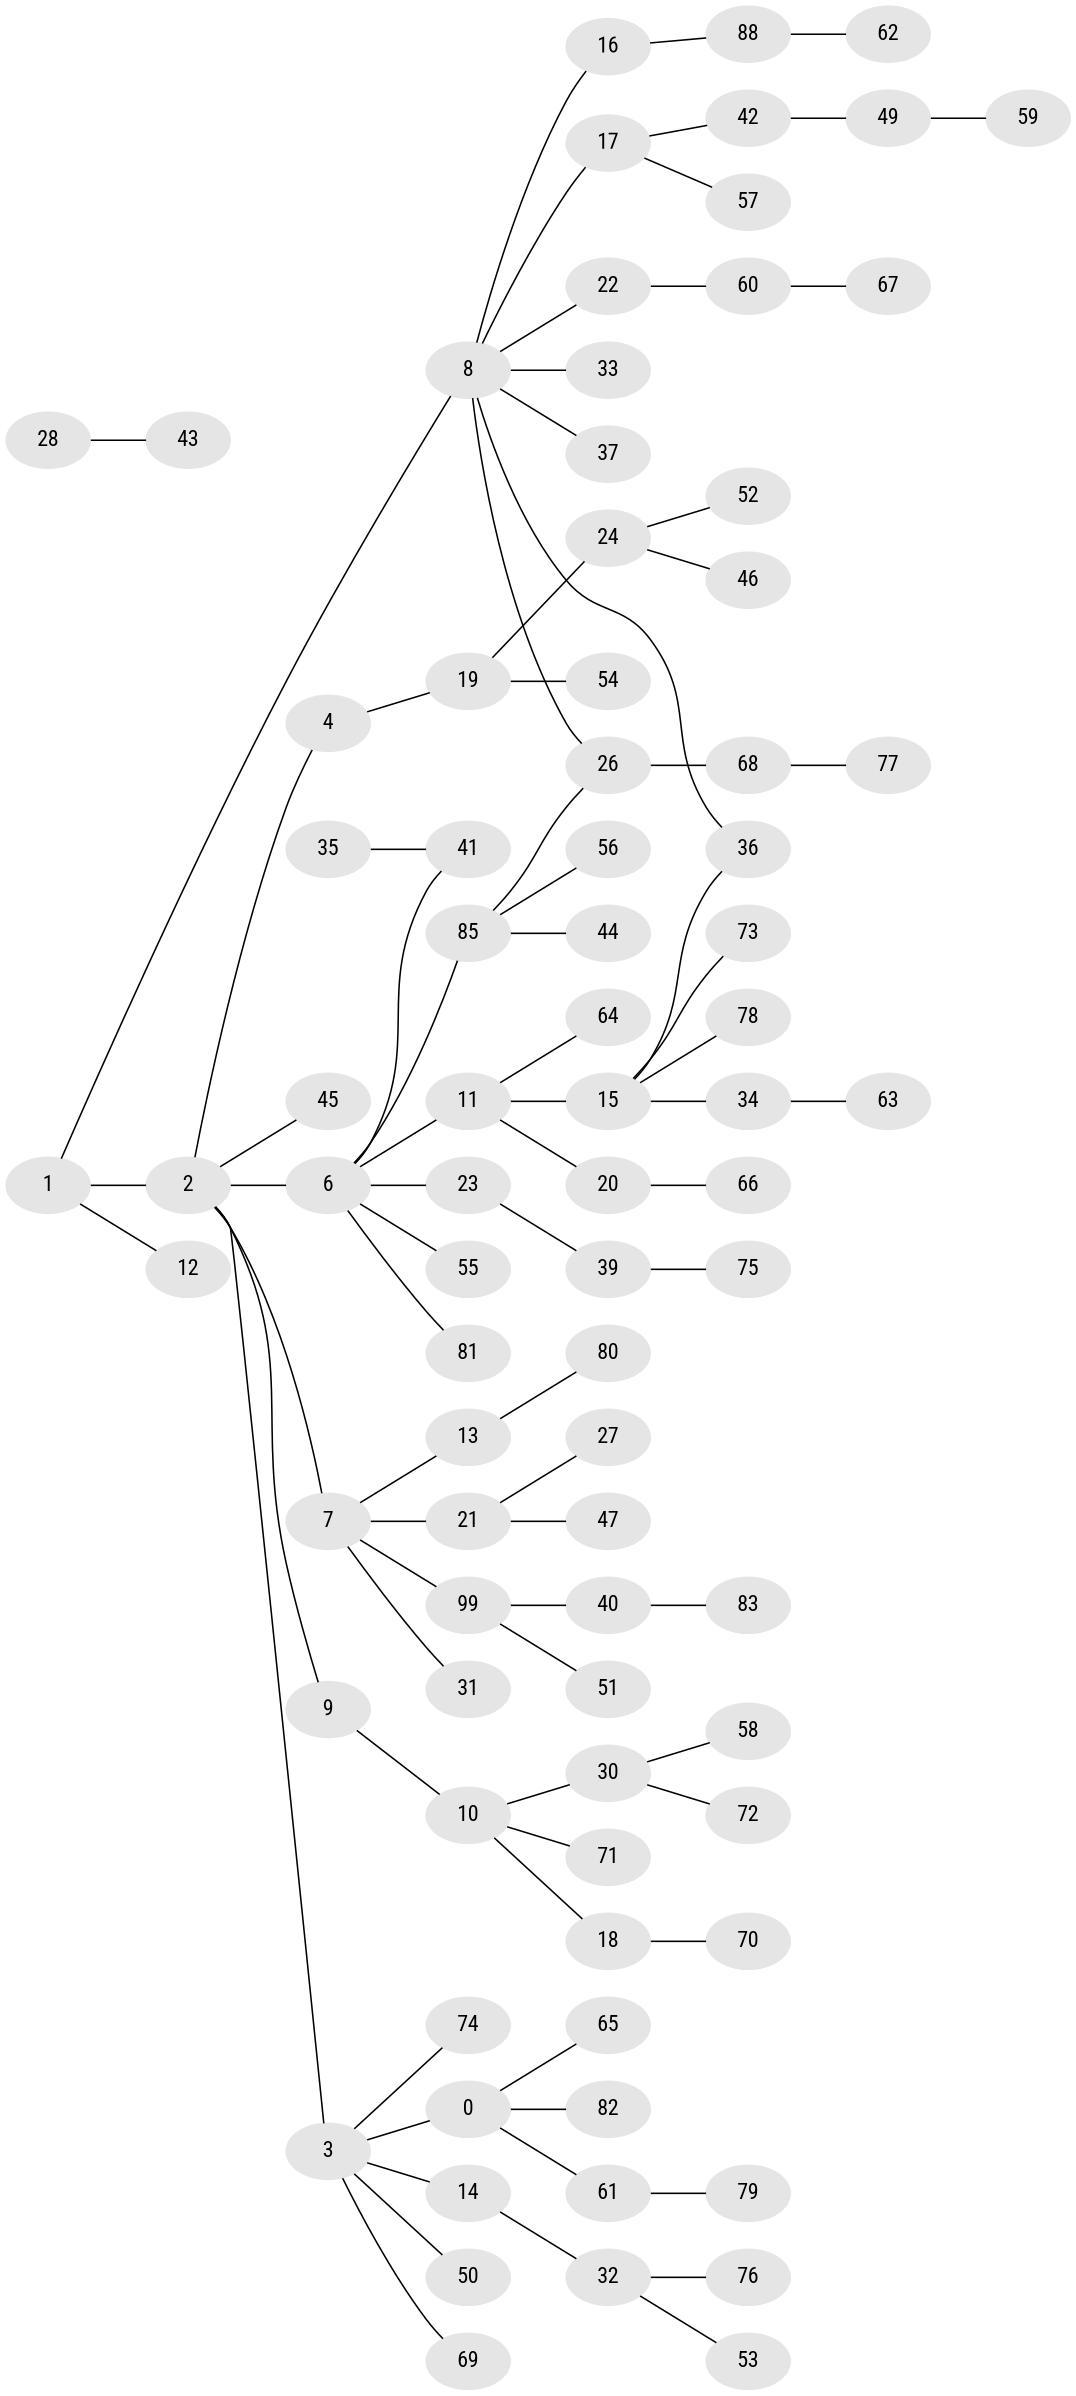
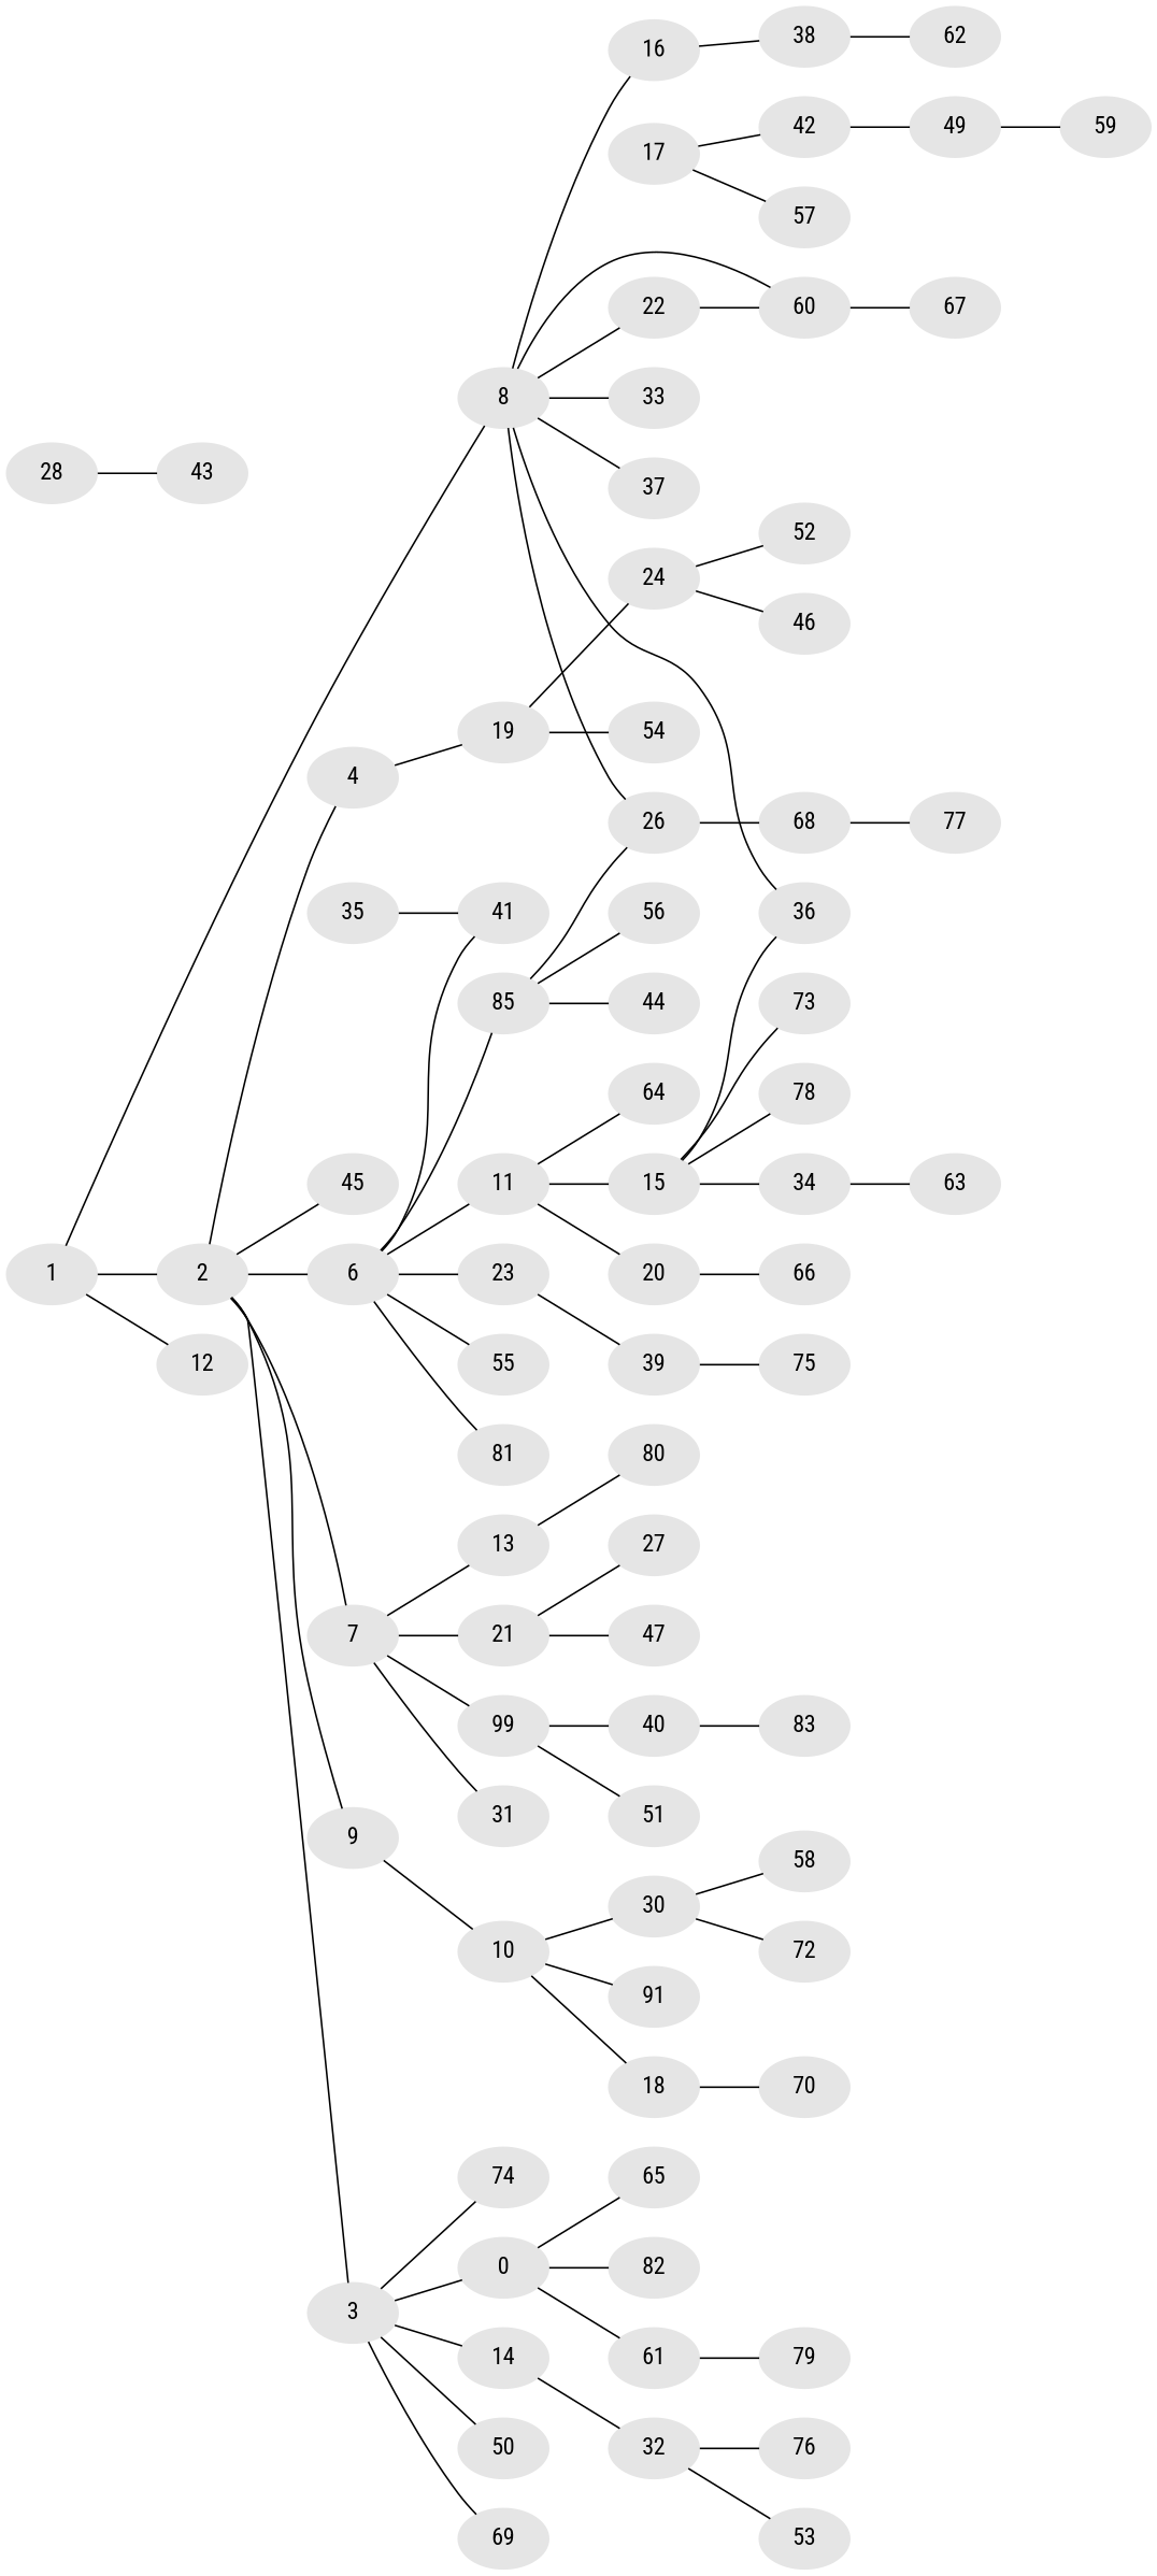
  graph {
    fontname="Roboto Condensed"
    rankdir=LR
    node [color=gray90 fontname="Roboto Condensed" style=filled]
    edge [fontname="Roboto Condensed"]
    1
    2
    8
    12
    3
    4
    6
    7
    9
    45
    16
    17
    22
    26
    33
    36
    37
    n18 [label=0]
    14
    50
    69
    74
    19
    11
    23
    n26 [label=85]
    41
    55
    81
    13
    21
    n32 [label=99]
    31
    10
    61
    65
    82
    32
    24
    54
    79
    15
    20
    64
    39
    44
    56
    80
    27
    47
    28
    43
    40
    51
-   38 [label=88]
+   38
    42
    57
    60
    68
    18
    30
-   71
+   71 [label=91]
    70
    58
    72
    34
    73
    78
    66
    53
    76
    63
    62
    49
    46
    52
    67
    75
    77
    35
    83
    59
    1 -- 2
    1 -- 8
    1 -- 12
    2 -- 3
    2 -- 4
    2 -- 6
    2 -- 7
    2 -- 9
    2 -- 45
    8 -- 16
-   8 -- 17
+   8 -- 60
    8 -- 22
    8 -- 26
    8 -- 33
    8 -- 36
    8 -- 37
    3 -- n18
    3 -- 14
    3 -- 50
    3 -- 69
    3 -- 74
    4 -- 19
    6 -- 11
    6 -- 23
    6 -- n26
    6 -- 41
    6 -- 55
    6 -- 81
    7 -- 13
    7 -- 21
    7 -- n32
    7 -- 31
    9 -- 10
    16 -- 38
    17 -- 42
    17 -- 57
    22 -- 60
    26 -- 68
    n18 -- 61
    n18 -- 65
    n18 -- 82
    14 -- 32
    19 -- 24
    19 -- 54
    11 -- 15
    11 -- 20
    11 -- 64
    23 -- 39
    n26 -- 26
    n26 -- 44
    n26 -- 56
    13 -- 80
    21 -- 27
    21 -- 47
    n32 -- 40
    n32 -- 51
    10 -- 18
    10 -- 30
    10 -- 71
    61 -- 79
    32 -- 53
    32 -- 76
    24 -- 46
    24 -- 52
    15 -- 36
    15 -- 34
    15 -- 73
    15 -- 78
    20 -- 66
    39 -- 75
    28 -- 43
    40 -- 83
    38 -- 62
    42 -- 49
    60 -- 67
    68 -- 77
    18 -- 70
    30 -- 58
    30 -- 72
    34 -- 63
    49 -- 59
    35 -- 41
  }
